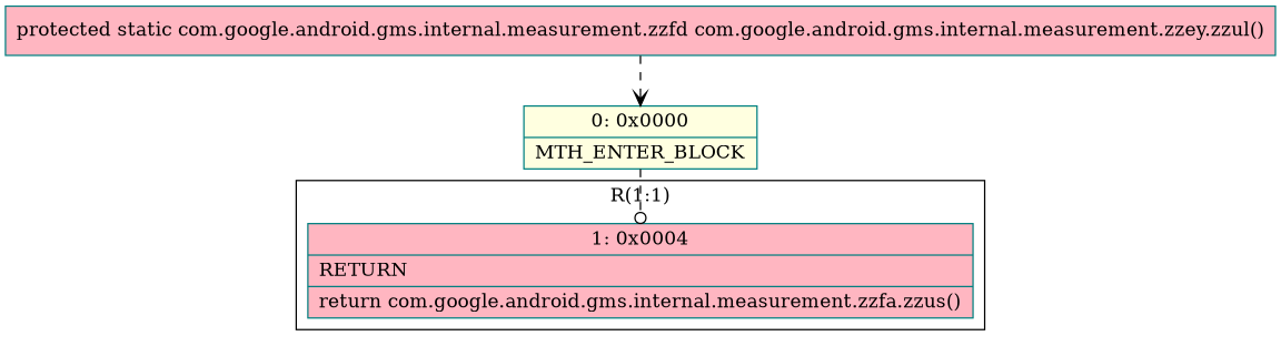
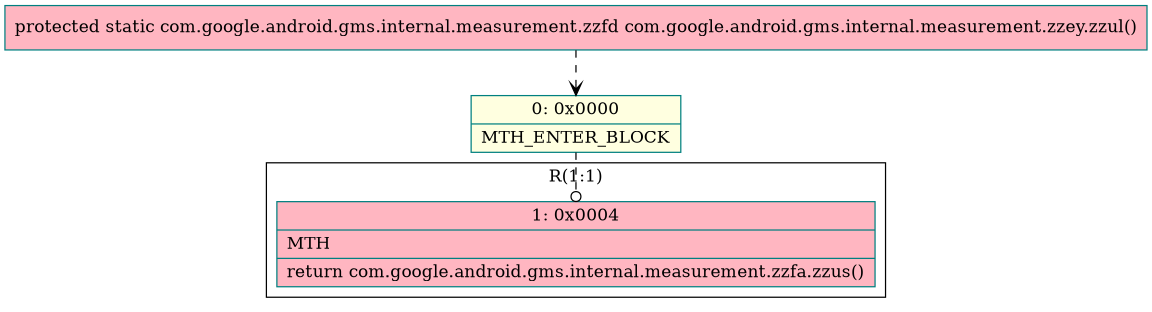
  digraph {
    node [color=teal shape=record style=filled fillcolor=lightpink]
    edge [style=dashed]
-   n1 [label="{1\:\ 0x0004|RETURN\l|return com.google.android.gms.internal.measurement.zzfa.zzus()\l}"]
+   n1 [label="{1\:\ 0x0004|MTH\l|return com.google.android.gms.internal.measurement.zzfa.zzus()\l}"]
    n2 [label="{0\:\ 0x0000|MTH_ENTER_BLOCK\l}" fillcolor=lightyellow]
    n3 [label="{protected static com.google.android.gms.internal.measurement.zzfd com.google.android.gms.internal.measurement.zzey.zzul() }"]
    subgraph cluster_1 {
      label="R(1:1)"
      n1
    }
    n2 -> n1 [arrowhead=odot]
    n3 -> n2 [arrowhead=vee]
  }
